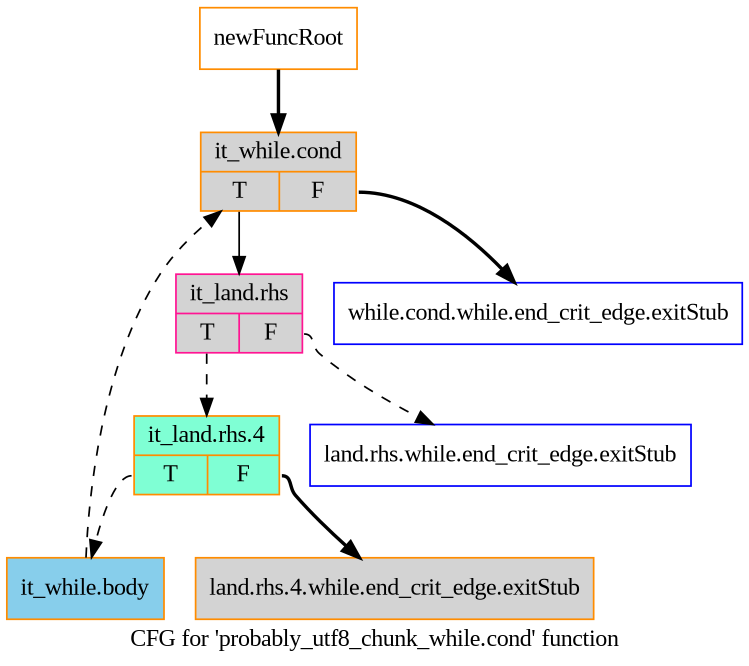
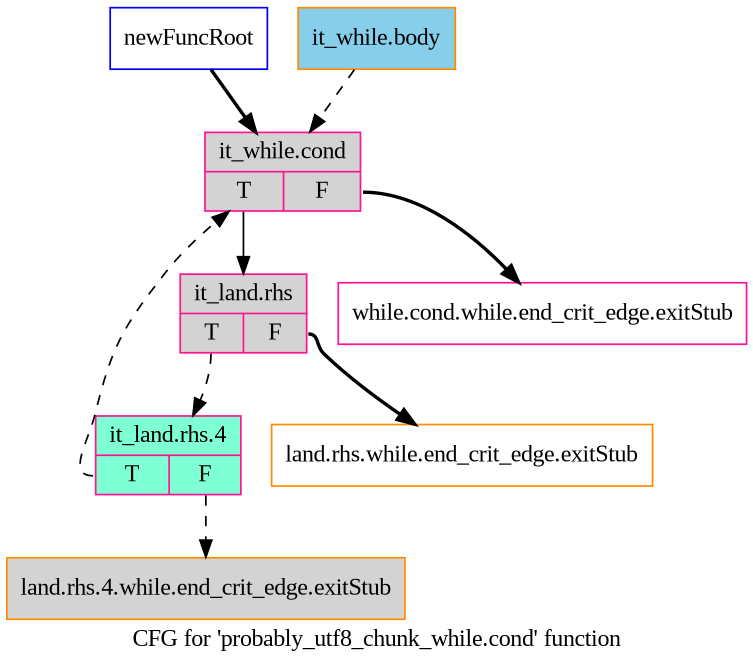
  digraph {
    fontname="Liberation Serif"
    label="CFG for 'probably_utf8_chunk_while.cond' function"
    node [color=darkorange fillcolor=white fontname="Liberation Serif" shape=record style=filled]
    edge [fontname="Liberation Serif" style=dashed tailport=s1]
-   n1 [label="{newFuncRoot}"]
-   n2 [fillcolor=lightgrey label="{it_while.cond|{<s0>T|<s1>F}}"]
-   n3 [color=blue label="{while.cond.while.end_crit_edge.exitStub}"]
+   n1 [color=blue label="{newFuncRoot}"]
+   n2 [color=deeppink fillcolor=lightgrey label="{it_while.cond|{<s0>T|<s1>F}}"]
+   n3 [color=deeppink label="{while.cond.while.end_crit_edge.exitStub}"]
    n4 [color=deeppink fillcolor=lightgrey label="{it_land.rhs|{<s0>T|<s1>F}}"]
-   n5 [color=blue label="{land.rhs.while.end_crit_edge.exitStub}"]
-   n6 [fillcolor=aquamarine label="{it_land.rhs.4|{<s0>T|<s1>F}}"]
+   n5 [label="{land.rhs.while.end_crit_edge.exitStub}"]
+   n6 [color=deeppink fillcolor=aquamarine label="{it_land.rhs.4|{<s0>T|<s1>F}}"]
    n7 [fillcolor=lightgrey label="{land.rhs.4.while.end_crit_edge.exitStub}"]
    n8 [fillcolor=skyblue label="{it_while.body}"]
    n1 -> n2 [style=bold]
    n2 -> n3 [style=bold]
    n2 -> n4 [style=solid tailport=s0]
-   n4 -> n5
+   n4 -> n5 [style=bold]
    n4 -> n6 [tailport=s0]
-   n6 -> n7 [style=bold]
-   n6 -> n8 [tailport=s0]
+   n6 -> n7
+   n6 -> n2 [tailport=s0]
    n8 -> n2
  }
